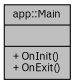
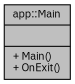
  digraph {
    fontname="IBM Plex Sans"
-   n1 [color=black fillcolor=grey75 fontcolor=black fontname="IBM Plex Sans" fontsize=10 height=0.2 label="{app::Main\n||+ OnInit()\l+ OnExit()\l}" shape=record style=filled width=0.4]
+   n1 [color=black fillcolor=grey75 fontcolor=black fontname="IBM Plex Sans" fontsize=10 height=0.2 label="{app::Main\n||+ Main()\l+ OnExit()\l}" shape=record style=filled width=0.4]
  }
